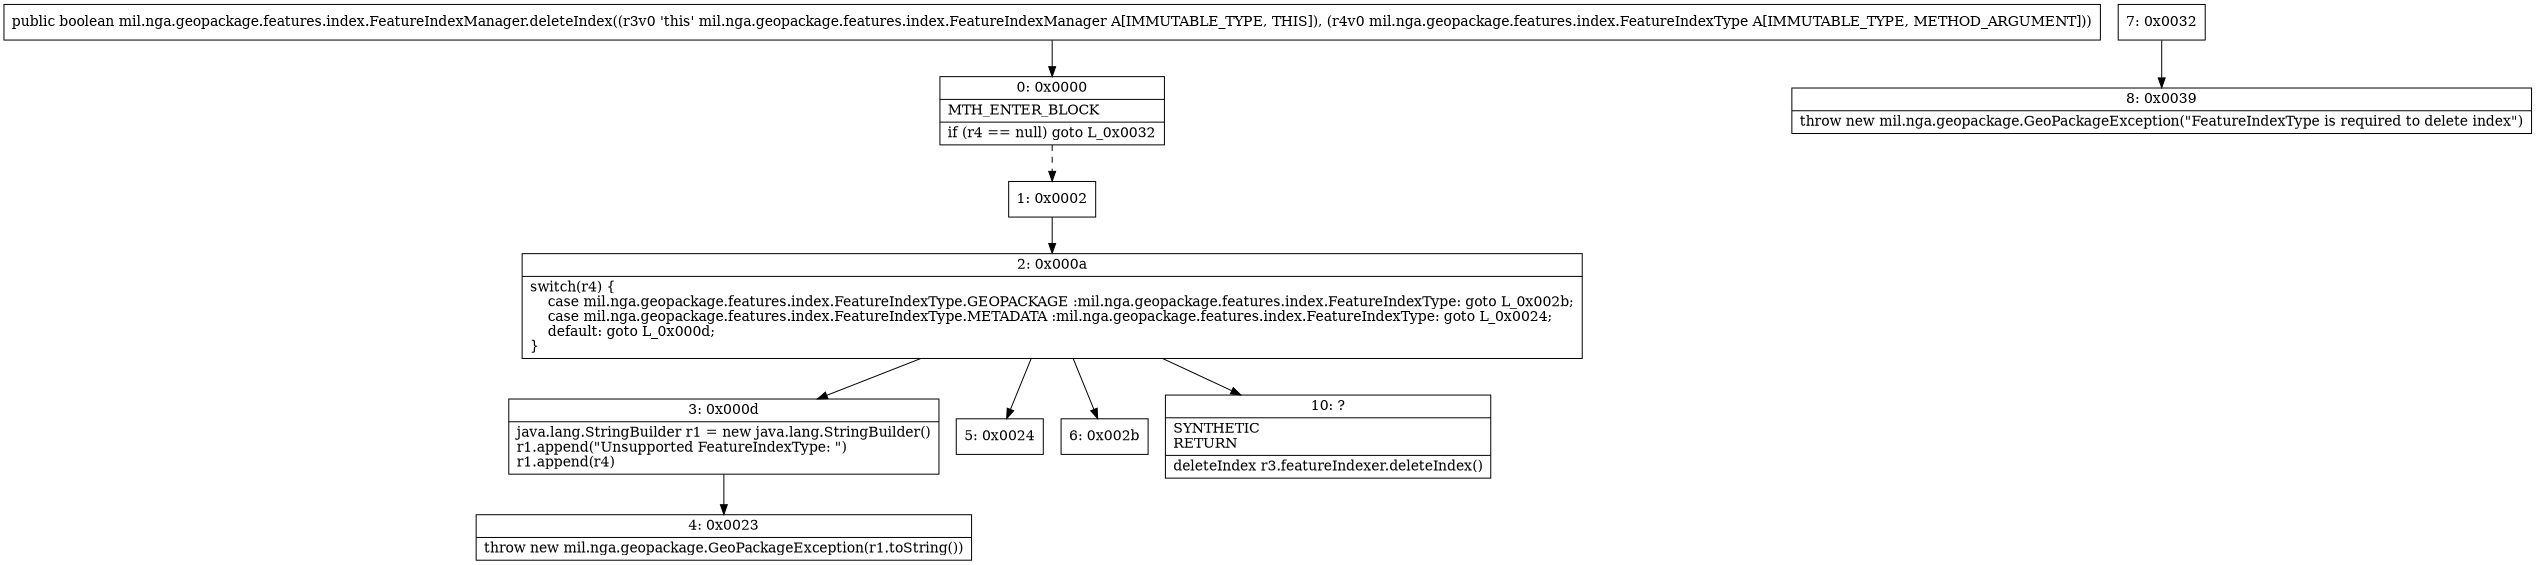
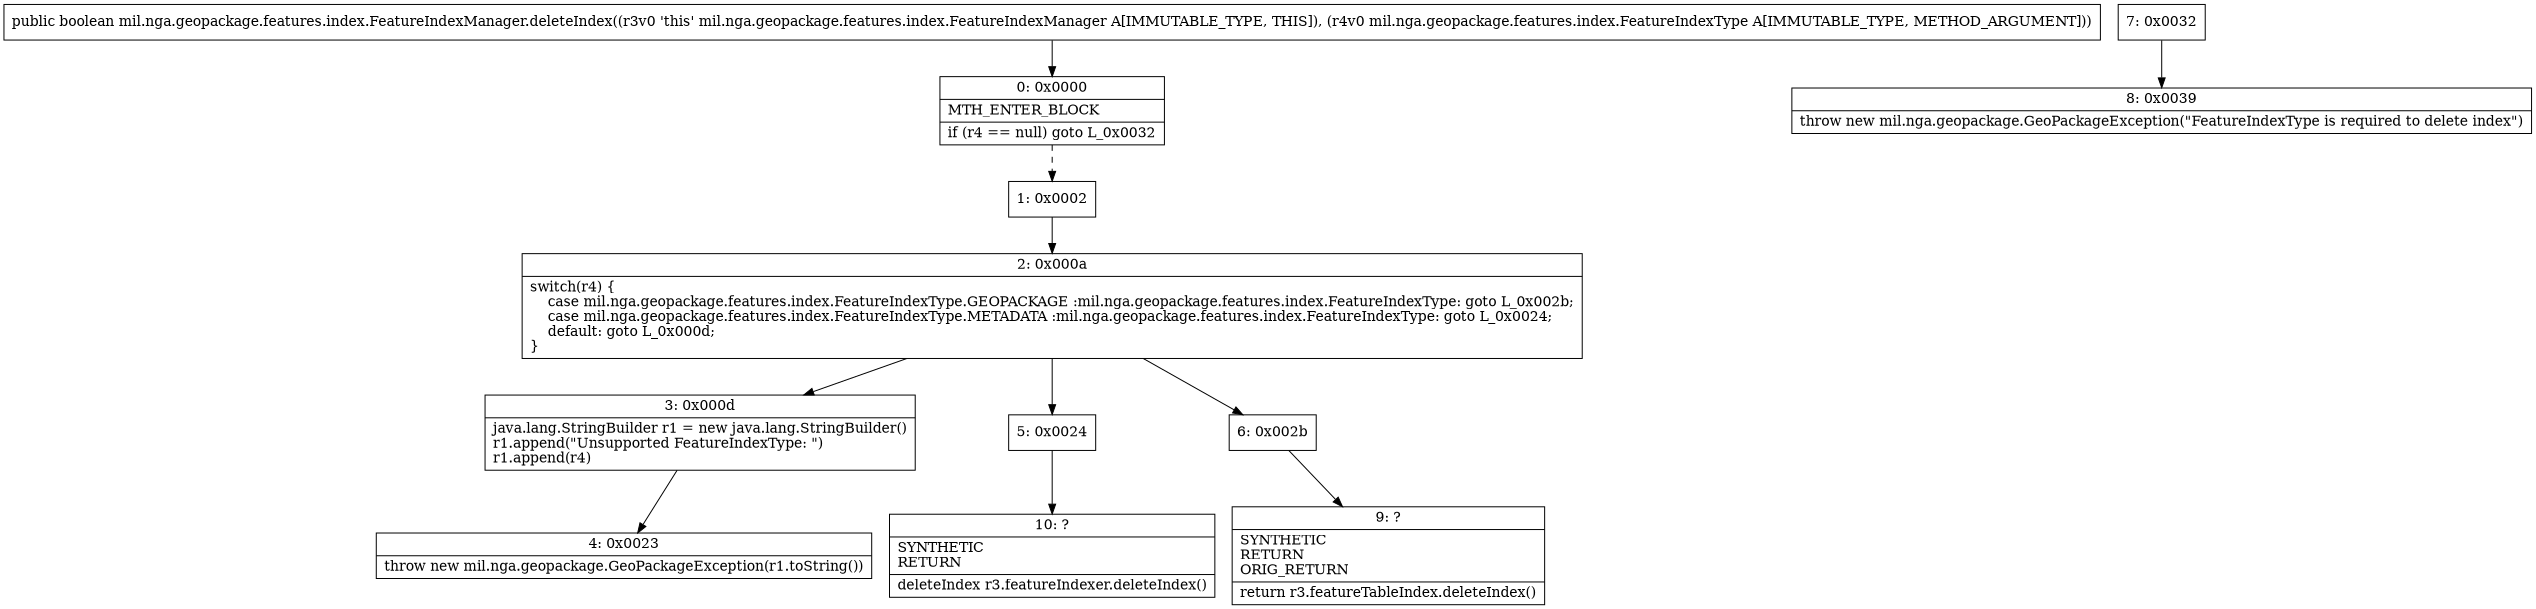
  digraph {
    node [shape=record]
    n1 [label="{0\:\ 0x0000|MTH_ENTER_BLOCK\l|if (r4 == null) goto L_0x0032\l}"]
    n2 [label="{1\:\ 0x0002}"]
    n3 [label="{2\:\ 0x000a|switch(r4) \{\l    case mil.nga.geopackage.features.index.FeatureIndexType.GEOPACKAGE :mil.nga.geopackage.features.index.FeatureIndexType: goto L_0x002b;\l    case mil.nga.geopackage.features.index.FeatureIndexType.METADATA :mil.nga.geopackage.features.index.FeatureIndexType: goto L_0x0024;\l    default: goto L_0x000d;\l\}\l}"]
    n4 [label="{7\:\ 0x0032}"]
    n5 [label="{8\:\ 0x0039|throw new mil.nga.geopackage.GeoPackageException(\"FeatureIndexType is required to delete index\")\l}"]
    n6 [label="{3\:\ 0x000d|java.lang.StringBuilder r1 = new java.lang.StringBuilder()\lr1.append(\"Unsupported FeatureIndexType: \")\lr1.append(r4)\l}"]
    n7 [label="{5\:\ 0x0024}"]
    n8 [label="{6\:\ 0x002b}"]
    n9 [label="{4\:\ 0x0023|throw new mil.nga.geopackage.GeoPackageException(r1.toString())\l}"]
    n10 [label="{10\:\ ?|SYNTHETIC\lRETURN\l|deleteIndex r3.featureIndexer.deleteIndex()\l}"]
+   n11 [label="{9\:\ ?|SYNTHETIC\lRETURN\lORIG_RETURN\l|return r3.featureTableIndex.deleteIndex()\l}"]
    n12 [label="{public boolean mil.nga.geopackage.features.index.FeatureIndexManager.deleteIndex((r3v0 'this' mil.nga.geopackage.features.index.FeatureIndexManager A[IMMUTABLE_TYPE, THIS]), (r4v0 mil.nga.geopackage.features.index.FeatureIndexType A[IMMUTABLE_TYPE, METHOD_ARGUMENT])) }"]
    n1 -> n2 [style=dashed]
    n2 -> n3
    n3 -> n6
    n3 -> n7
    n3 -> n8
    n4 -> n5
    n6 -> n9
-   n3 -> n10
+   n7 -> n10
+   n8 -> n11
    n12 -> n1
  }
